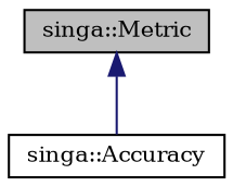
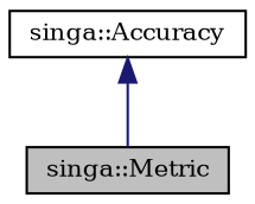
  digraph {
    fontname="DejaVu Serif"
    node [color=black fontname="DejaVu Serif" fontsize=10 shape=record style=filled]
    n1 [fillcolor=grey75 fontcolor=black height=0.2 label="singa::Metric" width=0.4]
    n2 [fillcolor=white height=0.2 label="singa::Accuracy" width=0.4]
-   n1 -> n2 [color=midnightblue dir=back fontname="DejaVu Serif" fontsize=10 labelfontname=Helvetica labelfontsize=10 style=solid]
+   n2 -> n1 [color=midnightblue dir=back fontname="DejaVu Serif" fontsize=10 labelfontname=Helvetica labelfontsize=10 style=solid]
  }
